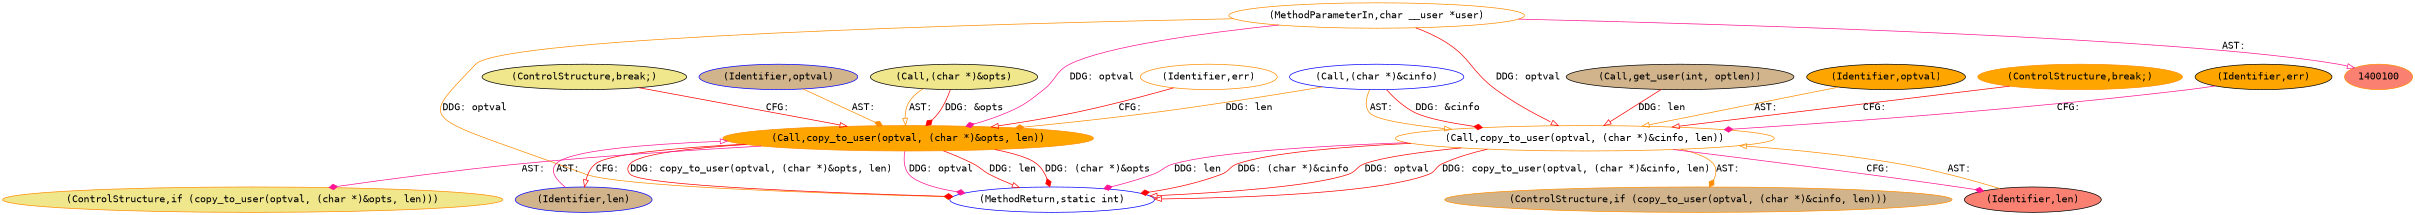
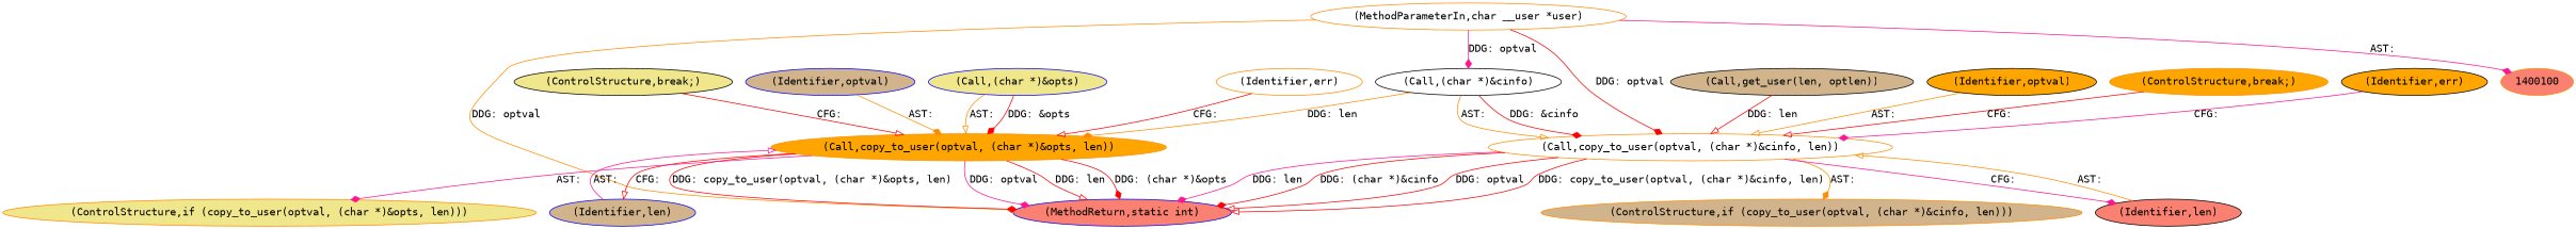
  digraph {
    fontname="DejaVu Sans Mono"
    node [color=darkorange fillcolor=white fontname="DejaVu Sans Mono" style=filled]
    edge [arrowhead=diamond color=red fontname="DejaVu Sans Mono"]
    n1 [label="(MethodParameterIn,char __user *user)"]
    n2 [fillcolor=orange label="(Call,copy_to_user(optval, (char *)&opts, len))"]
    n3 [label="(Call,copy_to_user(optval, (char *)&cinfo, len))"]
-   n4 [color=blue label="(MethodReturn,static int)"]
+   n4 [color=blue fillcolor=salmon label="(MethodReturn,static int)"]
    n5 [fillcolor=salmon label=1400100]
    n6 [color=blue fillcolor=tan label="(Identifier,len)"]
    n7 [fillcolor=khaki label="(ControlStructure,if (copy_to_user(optval, (char *)&opts, len)))"]
    n8 [fillcolor=tan label="(ControlStructure,if (copy_to_user(optval, (char *)&cinfo, len)))"]
    n9 [color=black fillcolor=salmon label="(Identifier,len)"]
    n10 [label="(Identifier,err)"]
    n11 [color=black fillcolor=khaki label="(ControlStructure,break;)"]
-   n12 [color=black fillcolor=tan label="(Call,get_user(int, optlen))"]
+   n12 [color=black fillcolor=tan label="(Call,get_user(len, optlen))"]
    n13 [color=black fillcolor=orange label="(Identifier,optval)"]
    n14 [fillcolor=orange label="(ControlStructure,break;)"]
    n15 [color=blue fillcolor=tan label="(Identifier,optval)"]
-   n16 [color=black fillcolor=khaki label="(Call,(char *)&opts)"]
+   n16 [color=blue fillcolor=khaki label="(Call,(char *)&opts)"]
    n17 [color=black fillcolor=orange label="(Identifier,err)"]
-   n18 [color=blue label="(Call,(char *)&cinfo)"]
-   n1 -> n2 [color=deeppink label="DDG: optval"]
-   n1 -> n3 [arrowhead=onormal label="DDG: optval"]
+   n18 [color=black label="(Call,(char *)&cinfo)"]
+   n1 -> n18 [color=deeppink label="DDG: optval"]
+   n1 -> n3 [label="DDG: optval"]
    n1 -> n4 [color=darkorange label="DDG: optval"]
-   n1 -> n5 [arrowhead=onormal color=deeppink label="AST: "]
+   n1 -> n5 [color=deeppink label="AST: "]
    n2 -> n4 [label="DDG: copy_to_user(optval, (char *)&opts, len)"]
    n2 -> n4 [color=deeppink label="DDG: optval"]
    n2 -> n4 [arrowhead=onormal label="DDG: len"]
    n2 -> n4 [label="DDG: (char *)&opts"]
    n2 -> n6 [arrowhead=onormal label="CFG: "]
    n2 -> n7 [color=deeppink label="AST: "]
    n3 -> n4 [color=deeppink label="DDG: len"]
    n3 -> n4 [label="DDG: (char *)&cinfo"]
    n3 -> n4 [arrowhead=onormal label="DDG: optval"]
    n3 -> n4 [arrowhead=onormal label="DDG: copy_to_user(optval, (char *)&cinfo, len)"]
    n3 -> n8 [color=darkorange label="AST: "]
    n3 -> n9 [color=deeppink label="CFG: "]
    n6 -> n2 [arrowhead=onormal color=deeppink label="AST: "]
    n9 -> n3 [arrowhead=onormal color=darkorange label="AST: "]
    n10 -> n2 [arrowhead=onormal label="CFG: "]
    n11 -> n2 [arrowhead=onormal label="CFG: "]
    n12 -> n3 [arrowhead=onormal label="DDG: len"]
    n13 -> n3 [arrowhead=onormal color=darkorange label="AST: "]
    n14 -> n3 [arrowhead=onormal label="CFG: "]
    n15 -> n2 [color=darkorange label="AST: "]
    n16 -> n2 [arrowhead=onormal color=darkorange label="AST: "]
    n16 -> n2 [label="DDG: &opts"]
    n17 -> n3 [color=deeppink label="CFG: "]
    n18 -> n2 [color=darkorange label="DDG: len"]
    n18 -> n3 [arrowhead=onormal color=darkorange label="AST: "]
    n18 -> n3 [label="DDG: &cinfo"]
  }
